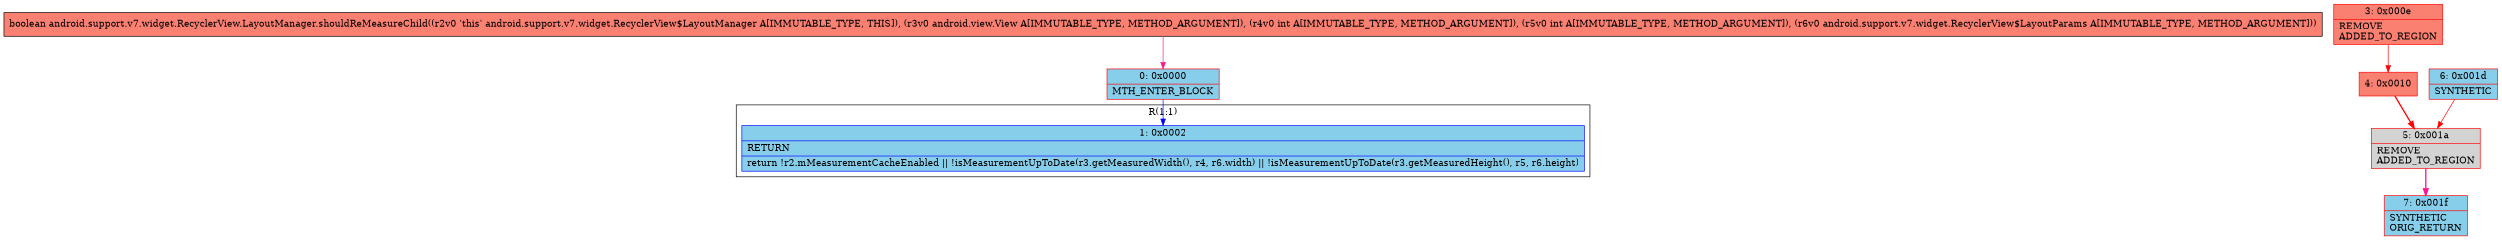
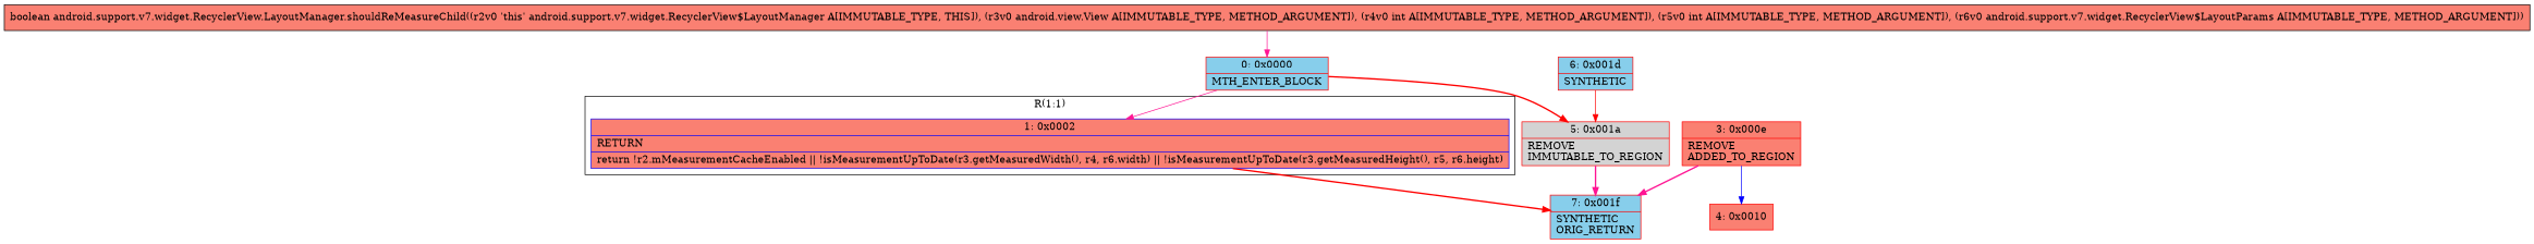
  digraph {
    node [color=red fillcolor=skyblue shape=record style=filled]
    edge [color=red style=bold]
-   n1 [color=blue label="{1\:\ 0x0002|RETURN\l|return !r2.mMeasurementCacheEnabled \|\| !isMeasurementUpToDate(r3.getMeasuredWidth(), r4, r6.width) \|\| !isMeasurementUpToDate(r3.getMeasuredHeight(), r5, r6.height)\l}"]
+   n1 [color=blue fillcolor=salmon label="{1\:\ 0x0002|RETURN\l|return !r2.mMeasurementCacheEnabled \|\| !isMeasurementUpToDate(r3.getMeasuredWidth(), r4, r6.width) \|\| !isMeasurementUpToDate(r3.getMeasuredHeight(), r5, r6.height)\l}"]
    n2 [label="{7\:\ 0x001f|SYNTHETIC\lORIG_RETURN\l}"]
    n3 [label="{0\:\ 0x0000|MTH_ENTER_BLOCK\l}"]
    n4 [fillcolor=salmon label="{3\:\ 0x000e|REMOVE\lADDED_TO_REGION\l}"]
    n5 [fillcolor=salmon label="{4\:\ 0x0010}"]
-   n6 [fillcolor=lightgrey label="{5\:\ 0x001a|REMOVE\lADDED_TO_REGION\l}"]
+   n6 [fillcolor=lightgrey label="{5\:\ 0x001a|REMOVE\lIMMUTABLE_TO_REGION\l}"]
    n7 [label="{6\:\ 0x001d|SYNTHETIC\l}"]
    n8 [fillcolor=salmon label="{boolean android.support.v7.widget.RecyclerView.LayoutManager.shouldReMeasureChild((r2v0 'this' android.support.v7.widget.RecyclerView$LayoutManager A[IMMUTABLE_TYPE, THIS]), (r3v0 android.view.View A[IMMUTABLE_TYPE, METHOD_ARGUMENT]), (r4v0 int A[IMMUTABLE_TYPE, METHOD_ARGUMENT]), (r5v0 int A[IMMUTABLE_TYPE, METHOD_ARGUMENT]), (r6v0 android.support.v7.widget.RecyclerView$LayoutParams A[IMMUTABLE_TYPE, METHOD_ARGUMENT])) }" color=""]
    subgraph cluster_1 {
      label="R(1:1)"
      n1
    }
-   n3 -> n1 [color=blue style=solid]
-   n4 -> n5 [style=solid]
-   n5 -> n6
+   n1 -> n2
+   n3 -> n1 [color=deeppink style=solid]
+   n4 -> n2 [color=deeppink]
+   n4 -> n5 [color=blue style=solid]
+   n3 -> n6
    n6 -> n2 [color=deeppink]
    n7 -> n6 [style=solid]
    n8 -> n3 [color=deeppink style=solid]
  }
